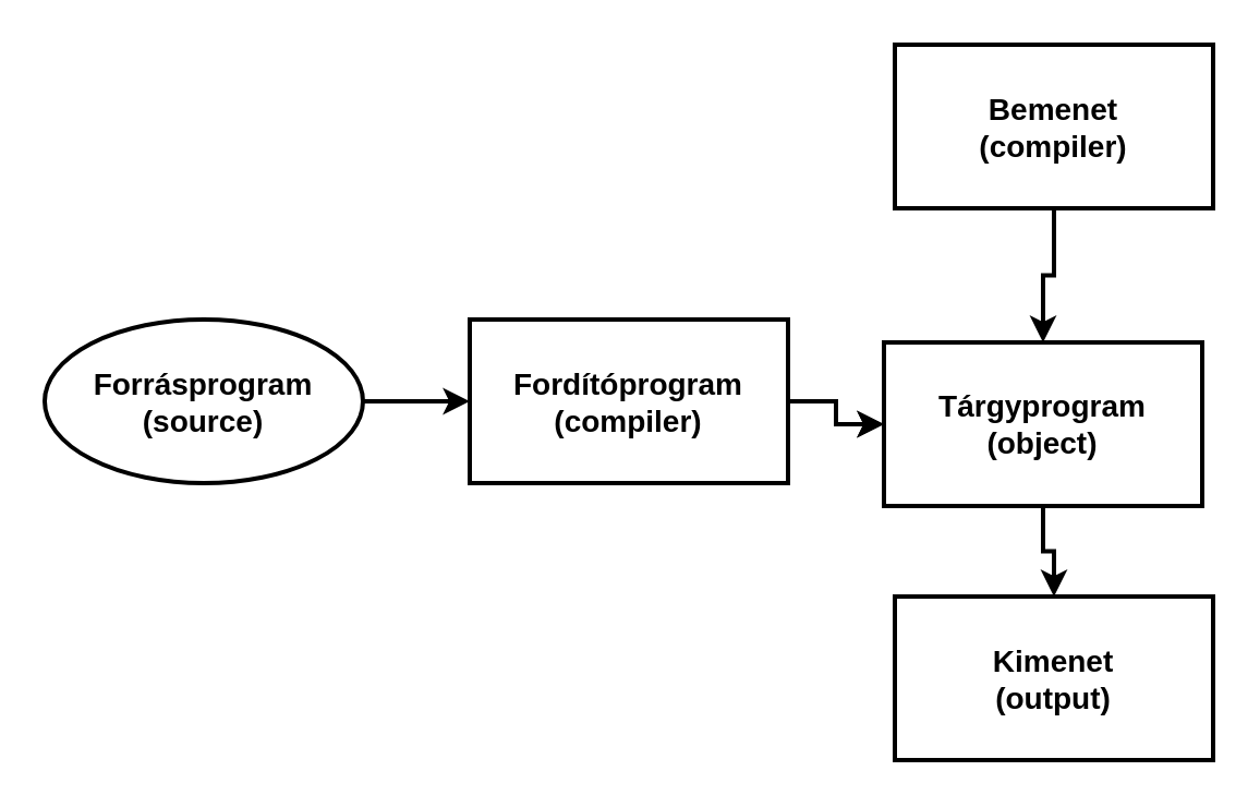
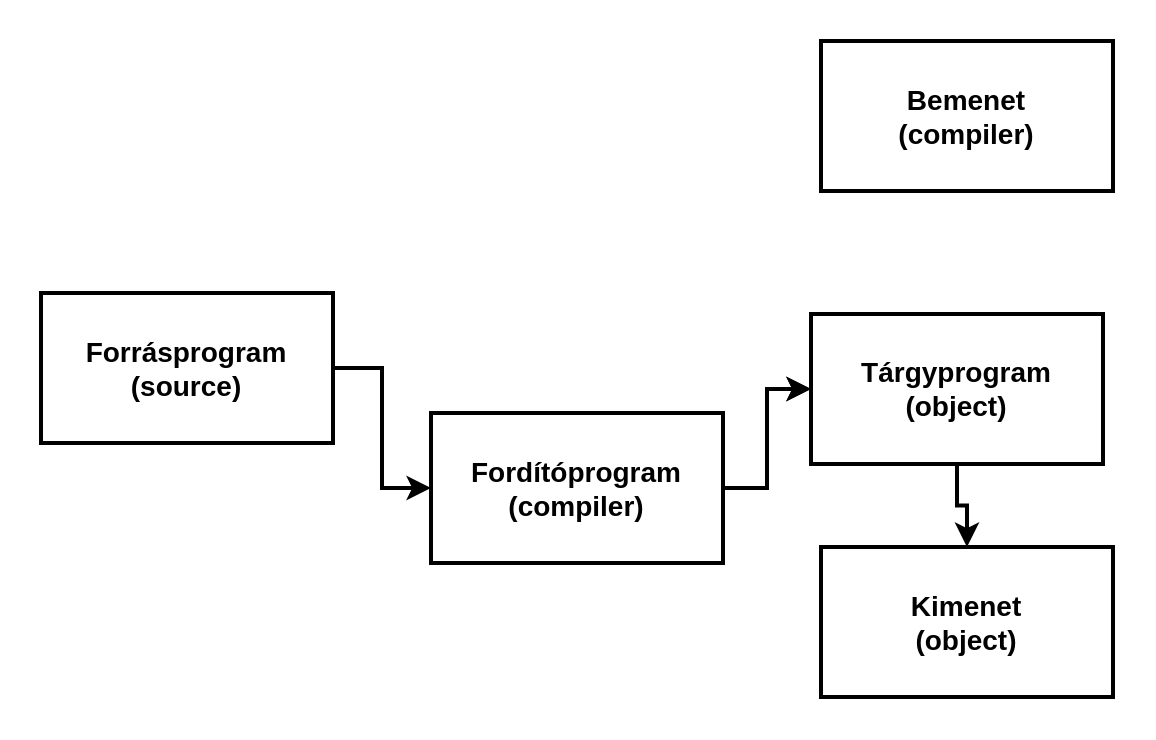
  <mxCell id="0" />
  <mxCell id="1" parent="0" />
- <mxCell id="2" value="Forrásprogram&lt;br style=&quot;font-size: 14px;&quot;&gt;(source)" style="ellipse;whiteSpace=wrap;html=1;fontSize=14;fontStyle=1;strokeWidth=2;" vertex="1" parent="1"><mxGeometry x="20" y="146" width="146" height="75" as="geometry" /></mxCell>
+ <mxCell id="2" value="Forrásprogram&lt;br style=&quot;font-size: 14px;&quot;&gt;(source)" style="rounded=0;whiteSpace=wrap;html=1;fontSize=14;fontStyle=1;strokeWidth=2;" vertex="1" parent="1"><mxGeometry x="20" y="146" width="146" height="75" as="geometry" /></mxCell>
  <mxCell id="3" value="" style="edgeStyle=orthogonalEdgeStyle;rounded=0;orthogonalLoop=1;jettySize=auto;html=1;fontSize=14;strokeWidth=2;" edge="1" parent="1" source="4" target="6"><mxGeometry relative="1" as="geometry" /></mxCell>
- <mxCell id="4" value="Fordítóprogram&lt;br style=&quot;font-size: 14px&quot;&gt;(compiler)" style="rounded=0;whiteSpace=wrap;html=1;fontSize=14;fontStyle=1;strokeWidth=2;" vertex="1" parent="1"><mxGeometry x="215" y="146" width="146" height="75" as="geometry" /></mxCell>
+ <mxCell id="4" value="Fordítóprogram&lt;br style=&quot;font-size: 14px&quot;&gt;(compiler)" style="rounded=0;whiteSpace=wrap;html=1;fontSize=14;fontStyle=1;strokeWidth=2;" vertex="1" parent="1"><mxGeometry x="215" y="206" width="146" height="75" as="geometry" /></mxCell>
  <mxCell id="5" style="edgeStyle=orthogonalEdgeStyle;rounded=0;orthogonalLoop=1;jettySize=auto;html=1;exitX=1;exitY=0.5;exitDx=0;exitDy=0;entryX=0;entryY=0.5;entryDx=0;entryDy=0;fontSize=14;strokeWidth=2;" edge="1" parent="1" source="2" target="4"><mxGeometry relative="1" as="geometry" /></mxCell>
  <mxCell id="6" value="Tárgyprogram&lt;br style=&quot;font-size: 14px&quot;&gt;(object)" style="rounded=0;whiteSpace=wrap;html=1;fontSize=14;fontStyle=1;strokeWidth=2;" vertex="1" parent="1"><mxGeometry x="405" y="156.5" width="146" height="75" as="geometry" /></mxCell>
  <mxCell id="7" style="edgeStyle=orthogonalEdgeStyle;rounded=0;orthogonalLoop=1;jettySize=auto;html=1;exitX=1;exitY=0.5;exitDx=0;exitDy=0;entryX=0;entryY=0.5;entryDx=0;entryDy=0;fontSize=14;strokeWidth=2;" edge="1" parent="1" source="4" target="6"><mxGeometry relative="1" as="geometry" /></mxCell>
- <mxCell id="8" style="edgeStyle=orthogonalEdgeStyle;rounded=0;orthogonalLoop=1;jettySize=auto;html=1;exitX=0.5;exitY=1;exitDx=0;exitDy=0;entryX=0.5;entryY=0;entryDx=0;entryDy=0;fontSize=14;strokeWidth=2;" edge="1" parent="1" source="9" target="6"><mxGeometry relative="1" as="geometry" /></mxCell>
  <mxCell id="9" value="Bemenet&lt;br style=&quot;font-size: 14px&quot;&gt;(compiler)" style="rounded=0;whiteSpace=wrap;html=1;fontSize=14;fontStyle=1;strokeWidth=2;" vertex="1" parent="1"><mxGeometry x="410" y="20" width="146" height="75" as="geometry" /></mxCell>
- <mxCell id="10" value="Kimenet&lt;br style=&quot;font-size: 14px&quot;&gt;(output)" style="rounded=0;whiteSpace=wrap;html=1;fontSize=14;fontStyle=1;strokeWidth=2;" vertex="1" parent="1"><mxGeometry x="410" y="273" width="146" height="75" as="geometry" /></mxCell>
+ <mxCell id="10" value="Kimenet&lt;br style=&quot;font-size: 14px&quot;&gt;(object)" style="rounded=0;whiteSpace=wrap;html=1;fontSize=14;fontStyle=1;strokeWidth=2;" vertex="1" parent="1"><mxGeometry x="410" y="273" width="146" height="75" as="geometry" /></mxCell>
  <mxCell id="11" style="edgeStyle=orthogonalEdgeStyle;rounded=0;orthogonalLoop=1;jettySize=auto;html=1;exitX=0.5;exitY=1;exitDx=0;exitDy=0;entryX=0.5;entryY=0;entryDx=0;entryDy=0;fontSize=14;strokeWidth=2;" edge="1" parent="1" source="6" target="10"><mxGeometry relative="1" as="geometry" /></mxCell>
